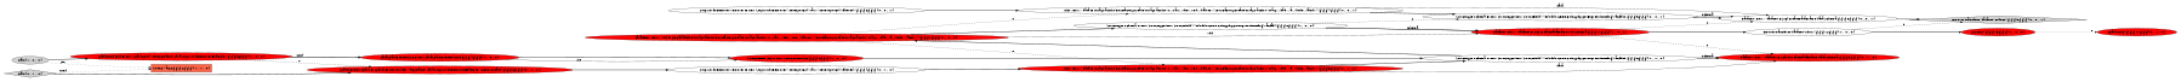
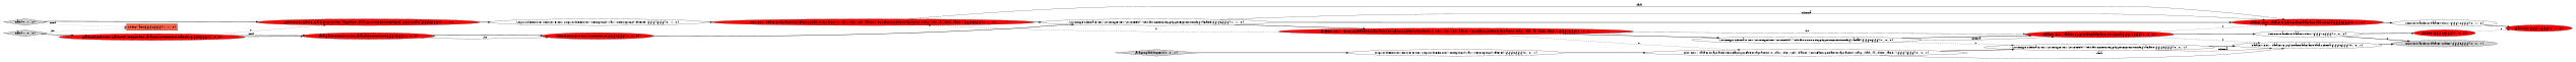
  digraph {
    rankdir=LR
    node [fillcolor=red shape=ellipse style=filled]
    edge [style=bold]
    n1 [label="Dataset<Row> dataset = jsql.createDataFrame(rdd,schema)@@@11@@@['1', '0', '0']"]
    n2 [fillcolor=white label="remover.transform(dataset).show()@@@12@@@['1', '0', '0']"]
    n3 [fillcolor=white label="Dataset<Row> dataset = jsql.createDataFrame(data,schema)@@@8@@@['0', '0', '1']"]
    n4 [label="Dataset<Row> dataset = spark.createDataFrame(data,schema)@@@9@@@['0', '1', '0']"]
    n5 [label="jsc.stop()@@@13@@@['1', '0', '0']"]
-   n6 [fillcolor=lightgray label="remover.transform(dataset).collect()@@@9@@@['0', '0', '1']" shape=diamond]
+   n6 [fillcolor=lightgray label="remover.transform(dataset).collect()@@@9@@@['0', '0', '1']"]
+   n7 [fillcolor=white label="remover.transform(dataset).show()@@@10@@@['0', '1', '0']"]
    n8 [label="JavaRDD<Row> rdd = jsc.parallelize(Arrays.asList(RowFactory.create(Arrays.asList(\"I\",\"saw\",\"the\",\"red\",\"baloon\")),RowFactory.create(Arrays.asList(\"Mary\",\"had\",\"a\",\"little\",\"lamb\"))))@@@7@@@['1', '0', '0']"]
    n9 [fillcolor=white label="StructType schema = new StructType(new StructField((((edu.fdu.CPPDG.tinypdg.pe.ExpressionInfo@1a6faf4)@@@8@@@['1', '0', '0']"]
    n10 [fillcolor=white label="List<Row> data = Arrays.asList(RowFactory.create(Arrays.asList(\"I\",\"saw\",\"the\",\"red\",\"baloon\")),RowFactory.create(Arrays.asList(\"Mary\",\"had\",\"a\",\"little\",\"lamb\")))@@@4@@@['0', '0', '1']"]
    n11 [label="List<Row> data = Arrays.asList(RowFactory.create(Arrays.asList(\"I\",\"saw\",\"the\",\"red\",\"baloon\")),RowFactory.create(Arrays.asList(\"Mary\",\"had\",\"a\",\"little\",\"lamb\")))@@@5@@@['0', '1', '0']"]
    n12 [fillcolor=white label="StructType schema = new StructType(new StructField((((edu.fdu.CPPDG.tinypdg.pe.ExpressionInfo@1a6fbb0)@@@5@@@['0', '0', '1']"]
    n13 [fillcolor=white label="StructType schema = new StructType(new StructField((((edu.fdu.CPPDG.tinypdg.pe.ExpressionInfo@1a6fb59)@@@6@@@['1', '1', '0']"]
    n14 [label="spark.stop()@@@11@@@['0', '1', '0']"]
    n15 [label="SparkSession spark = SparkSession.builder().appName(\"JavaStopWordsRemoverExample\").getOrCreate()@@@3@@@['0', '1', '0']"]
    n16 [fillcolor=white label="StopWordsRemover remover = new StopWordsRemover().setInputCol(\"raw\").setOutputCol(\"filtered\")@@@4@@@['0', '1', '0']"]
    n17 [fillcolor=lightgray label="main['0', '1', '0']" shape=diamond]
    n18 [fillcolor=tomato label="String(( args@@@2@@@['1', '1', '0']" shape=box]
    n19 [label="SQLContext jsql = new SQLContext(jsc)@@@5@@@['1', '0', '0']"]
+   n20 [fillcolor=lightgray label="javaCompatibilityTest['0', '0', '1']" shape=diamond]
    n21 [fillcolor=white label="StopWordsRemover remover = new StopWordsRemover().setInputCol(\"raw\").setOutputCol(\"filtered\")@@@3@@@['0', '0', '1']"]
    n22 [label="JavaSparkContext jsc = new JavaSparkContext(conf)@@@4@@@['1', '0', '0']"]
-   n23 [fillcolor=lightgray label="main['1', '0', '0']"]
+   n23 [fillcolor=lightgray label="main['1', '0', '0']" shape=diamond]
    n24 [label="SparkConf conf = new SparkConf().setAppName(\"JavaStopWordsRemoverExample\")@@@3@@@['1', '0', '0']"]
    n1 -> n2
    n1 -> n3 [label=0 style=dashed]
    n1 -> n4 [label=0 style=dashed]
    n2 -> n5
-   n2 -> n6 [label=0 style=dashed]
+   n2 -> n6 [label=0]
    n3 -> n6
+   n4 -> n7
    n5 -> n14 [label=0 style=dashed]
+   n7 -> n14
    n8 -> n1 [label=rdd style=solid]
    n8 -> n9
    n8 -> n10 [label=0 style=dashed]
    n8 -> n11 [label=0 style=dashed]
    n9 -> n1 [label=schema style=solid]
    n9 -> n1
    n9 -> n12 [label=0 style=dashed]
    n10 -> n3 [label=data style=solid]
    n10 -> n12
    n11 -> n4 [label=data style=solid]
    n11 -> n13
    n12 -> n3 [label=schema style=solid]
    n12 -> n3
    n13 -> n4 [label=schema style=solid]
    n13 -> n4
    n13 -> n8
    n15 -> n16
    n16 -> n11
    n17 -> n15
    n17 -> n18 [label=conf style=dotted]
    n19 -> n13
+   n20 -> n21
    n21 -> n10
    n22 -> n19
    n22 -> n19 [label=jsc style=solid]
    n23 -> n18 [label=jsc style=dotted]
    n23 -> n24
    n24 -> n15 [label=0 style=dashed]
    n24 -> n22
    n24 -> n22 [label=conf style=solid]
  }
